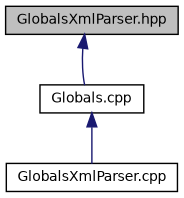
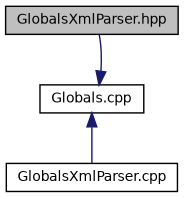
  digraph {
    node [color=black fillcolor=white fontname=Helvetica fontsize=10 shape=record style=filled]
    edge [color=midnightblue dir=back fontname=Helvetica fontsize=10 labelfontname=Helvetica labelfontsize=10 style=solid]
    n1 [fillcolor=grey75 fontcolor=black height=0.2 label="GlobalsXmlParser.hpp" width=0.4]
    n2 [height=0.2 label="Globals.cpp" width=0.4]
    n3 [height=0.2 label="GlobalsXmlParser.cpp" width=0.4]
-   n1 -> n2
+   n2 -> n1
    n2 -> n3
  }
